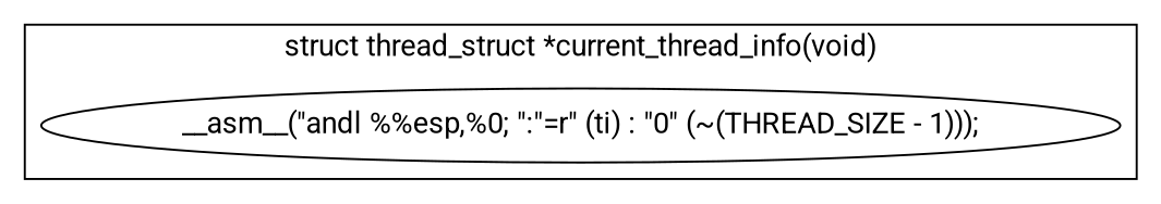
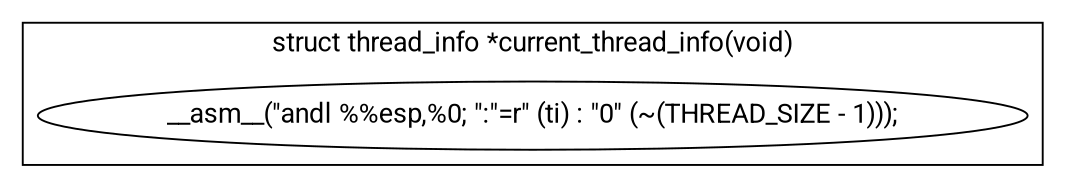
  digraph {
    fontname=Roboto
    n1 [label="__asm__(\"andl %%esp,%0; \":\"=r\" (ti) : \"0\" (~(THREAD_SIZE - 1)));" color=black fontname=Roboto]
    subgraph cluster_1 {
-     label="struct thread_struct *current_thread_info(void)"
+     label="struct thread_info *current_thread_info(void)"
      n1
    }
  }
